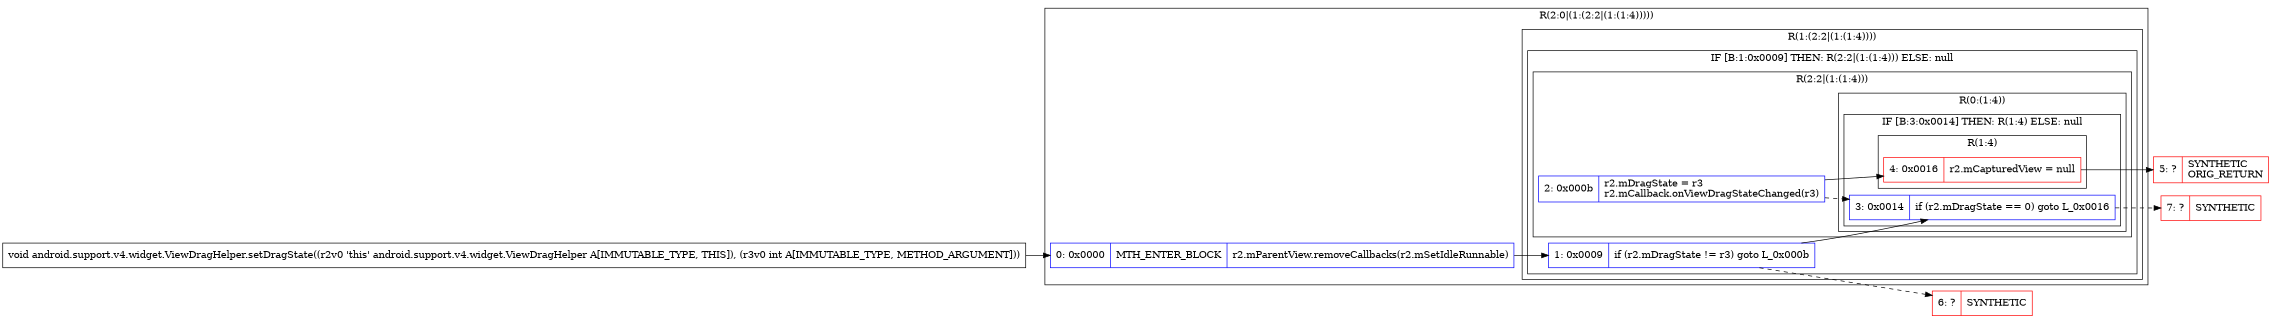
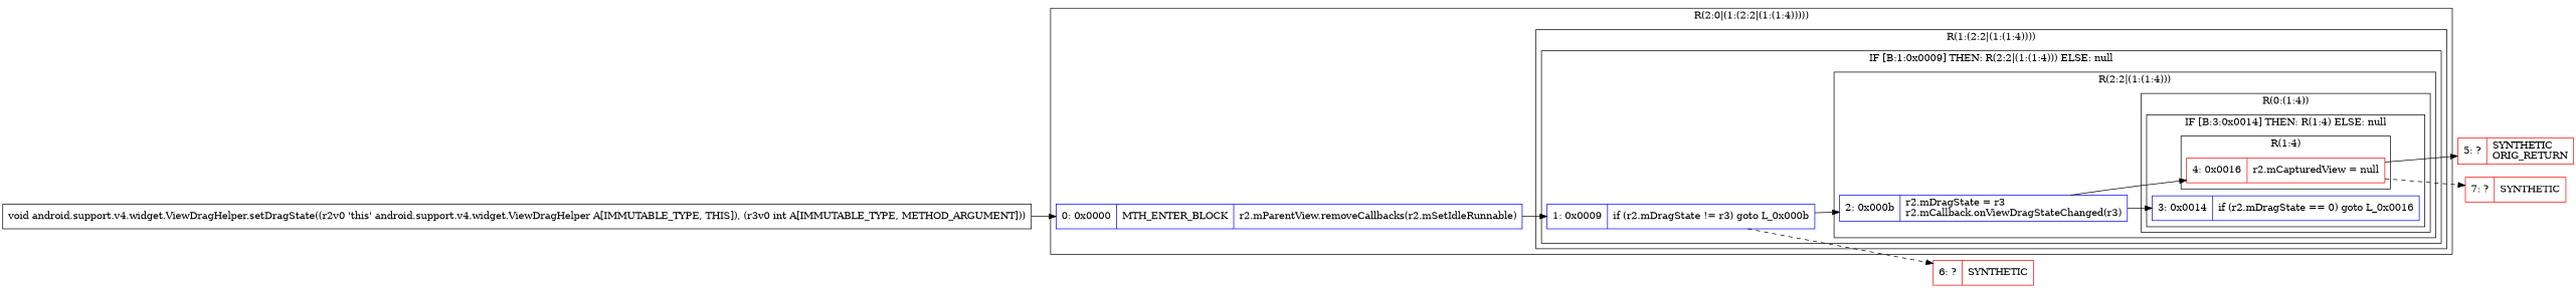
  digraph {
    rankdir=LR
    node [color=red shape=record]
    n1 [label="{4\:\ 0x0016|r2.mCapturedView = null\l}"]
    n2 [color=blue label="{3\:\ 0x0014|if (r2.mDragState == 0) goto L_0x0016\l}"]
    n3 [color=blue label="{2\:\ 0x000b|r2.mDragState = r3\lr2.mCallback.onViewDragStateChanged(r3)\l}"]
    n4 [color=blue label="{1\:\ 0x0009|if (r2.mDragState != r3) goto L_0x000b\l}"]
    n5 [color=blue label="{0\:\ 0x0000|MTH_ENTER_BLOCK\l|r2.mParentView.removeCallbacks(r2.mSetIdleRunnable)\l}"]
    n6 [label="{5\:\ ?|SYNTHETIC\lORIG_RETURN\l}"]
    n7 [label="{7\:\ ?|SYNTHETIC\l}"]
    n8 [label="{6\:\ ?|SYNTHETIC\l}"]
    n9 [label="{void android.support.v4.widget.ViewDragHelper.setDragState((r2v0 'this' android.support.v4.widget.ViewDragHelper A[IMMUTABLE_TYPE, THIS]), (r3v0 int A[IMMUTABLE_TYPE, METHOD_ARGUMENT])) }" color=""]
    subgraph cluster_1 {
      label="R(2:0|(1:(2:2|(1:(1:4)))))"
      n5
      subgraph cluster_2 {
        label="R(1:(2:2|(1:(1:4))))"
        subgraph cluster_3 {
          label="IF [B:1:0x0009] THEN: R(2:2|(1:(1:4))) ELSE: null"
          n4
          subgraph cluster_4 {
            label="R(2:2|(1:(1:4)))"
            n3
            subgraph cluster_5 {
              label="R(0:(1:4))"
              subgraph cluster_6 {
                label="IF [B:3:0x0014] THEN: R(1:4) ELSE: null"
                n2
                subgraph cluster_7 {
                  label="R(1:4)"
                  n1
                }
              }
            }
          }
        }
      }
    }
    n1 -> n6
-   n2 -> n7 [style=dashed]
+   n1 -> n7 [style=dashed]
    n3 -> n1
-   n3 -> n2 [style=dashed]
-   n4 -> n2
+   n3 -> n2
+   n4 -> n3
    n4 -> n8 [style=dashed]
    n5 -> n4
    n9 -> n5
  }
